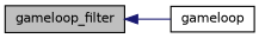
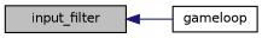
  digraph {
    rankdir=LR
    node [color=black fontname=Helvetica fontsize=10 shape=record style=filled]
-   n1 [fillcolor=grey75 fontcolor=black height=0.2 label=gameloop_filter width=0.4]
+   n1 [fillcolor=grey75 fontcolor=black height=0.2 label=input_filter width=0.4]
    n2 [fillcolor=white height=0.2 label=gameloop width=0.4]
    n1 -> n2 [color=midnightblue dir=back fontname=Helvetica fontsize=10 labelfontname=Helvetica labelfontsize=10 style=solid]
  }
